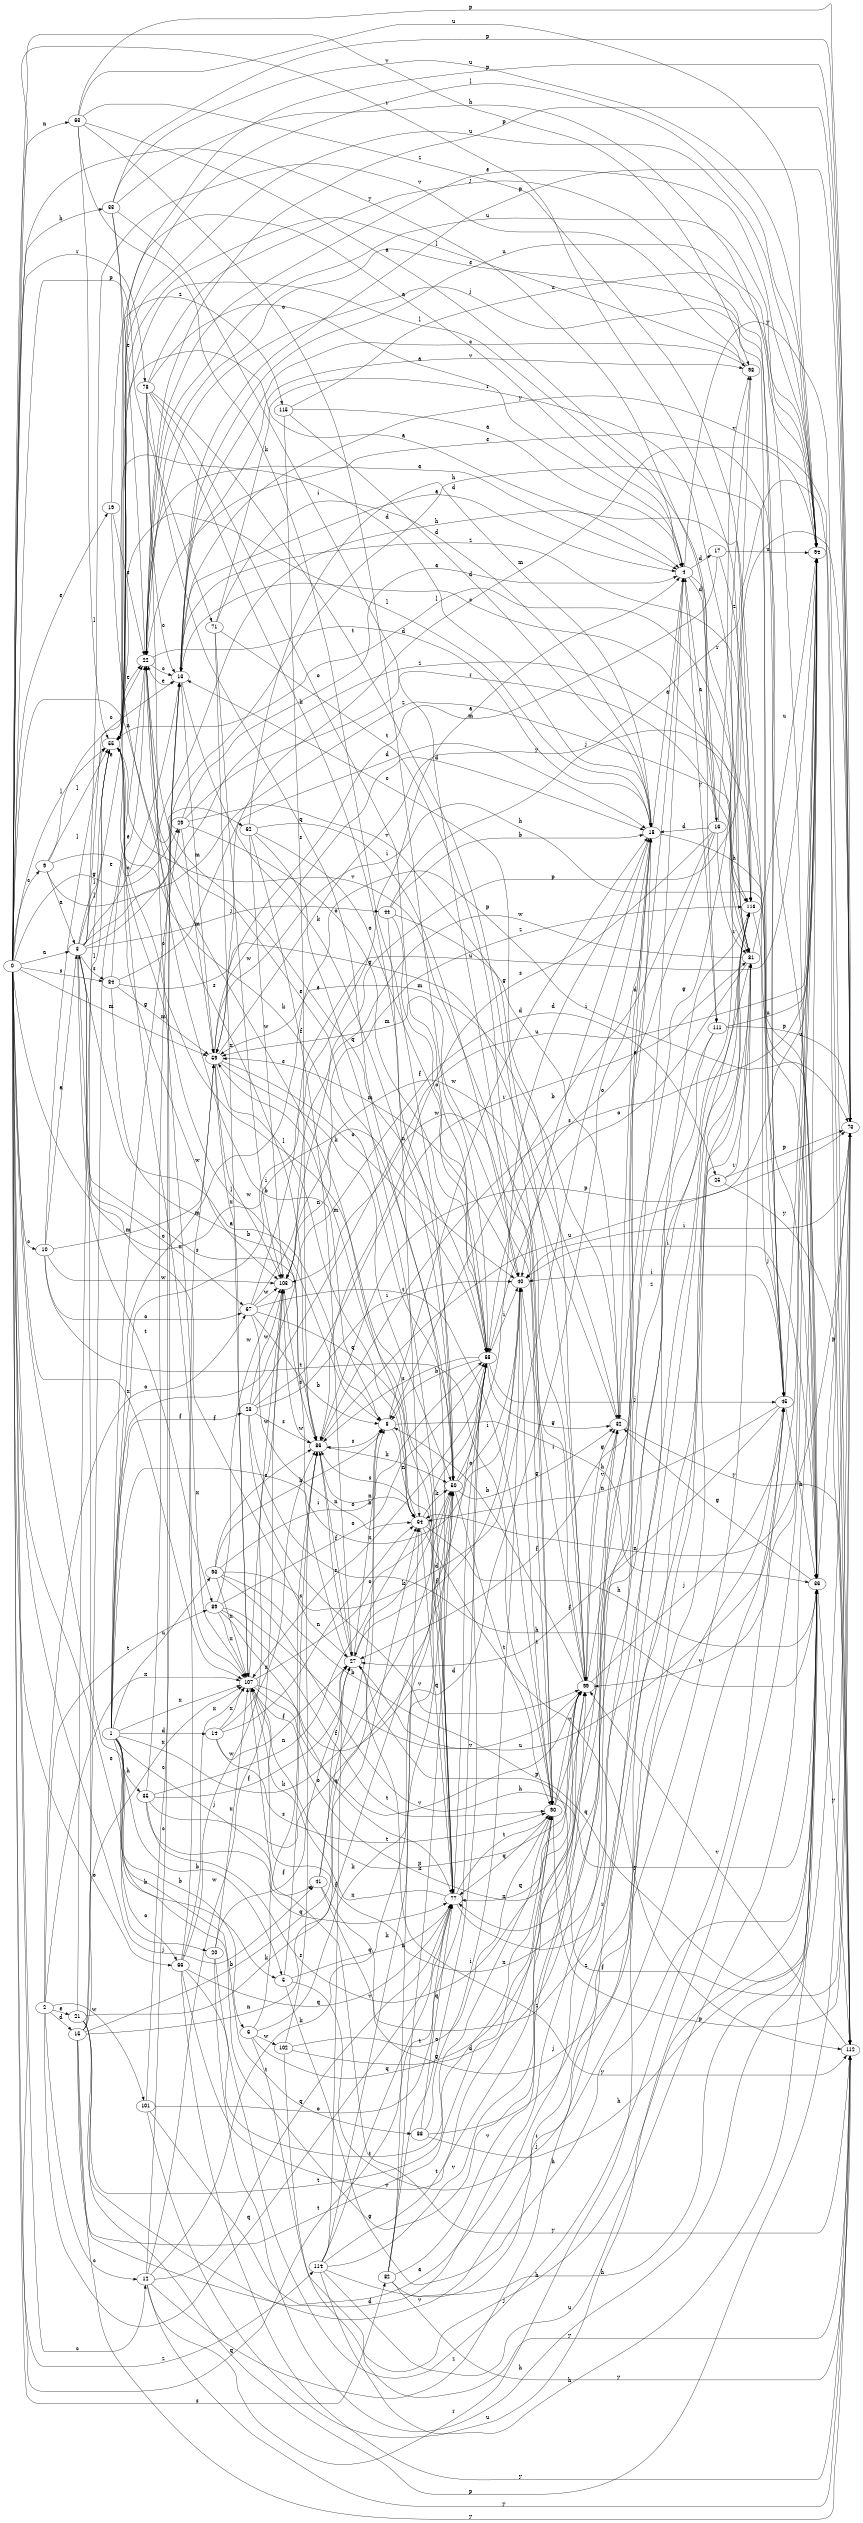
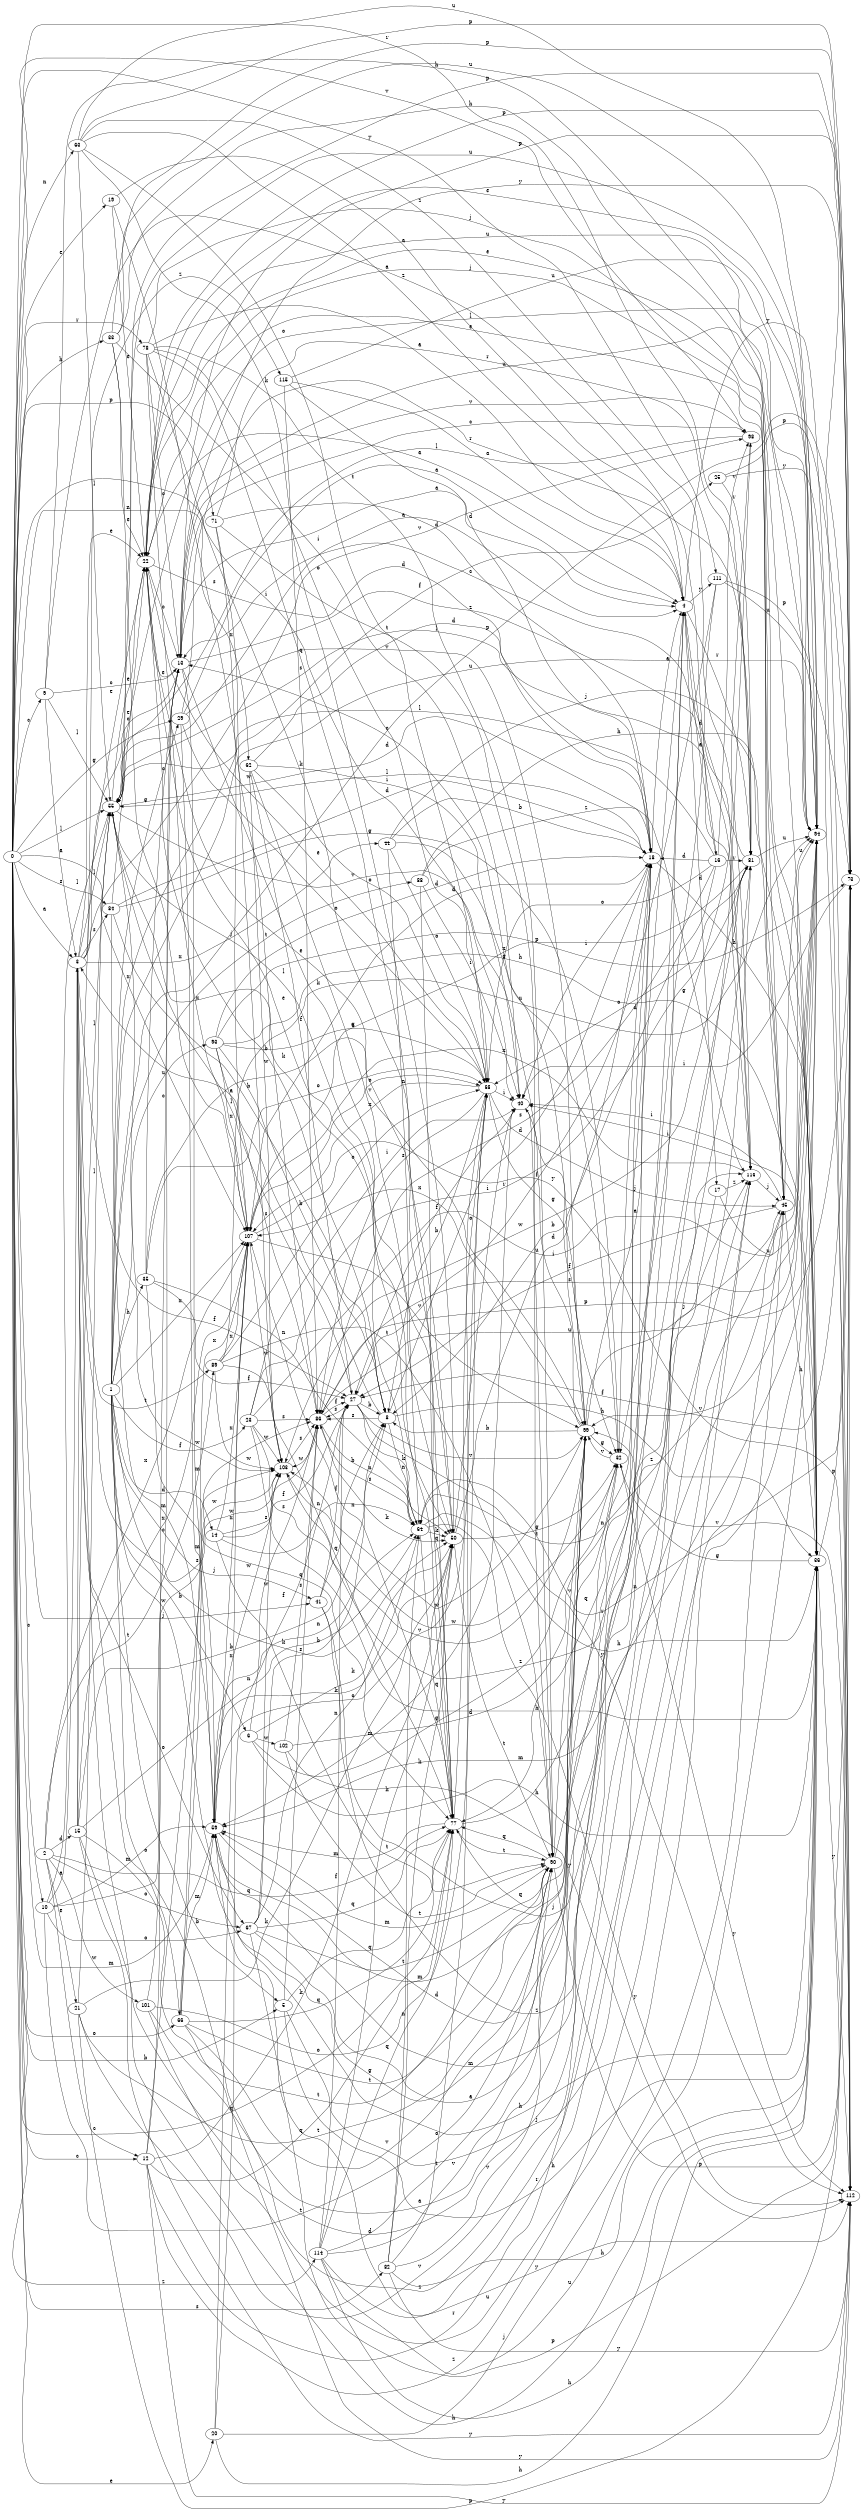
  strict digraph {
    rankdir=LR
    0
    3
    5
    9
    10
    12
    19
    20
    29
    33
    40
    41
    55
    59
    62
    63
    66
    71
    77
    78
    81
    82
    84
    98
    107
    111
    114
    67
    89
    13
    22
    27
    36
    44
    86
    115
    116
    45
    90
    103
    50
    112
    4
    68
    99
    73
    94
    8
    18
    64
    32
    1
    6
    14
    23
    25
    35
    88
    93
    102
    2
    15
    21
    101
    16
    17
    0 -> 3 [label=a]
    0 -> 5 [label=b]
    0 -> 9 [label=c]
    0 -> 10 [label=c]
    0 -> 12 [label=c]
    0 -> 19 [label=e]
    0 -> 20 [label=e]
    0 -> 29 [label=g]
    0 -> 33 [label=h]
    0 -> 40 [label=i]
    0 -> 41 [label=j]
    0 -> 55 [label=l]
    0 -> 59 [label=m]
    0 -> 62 [label=n]
    0 -> 63 [label=n]
    0 -> 66 [label=o]
    0 -> 71 [label=p]
    0 -> 77 [label=q]
    0 -> 78 [label=r]
    0 -> 81 [label=r]
    0 -> 82 [label=s]
    0 -> 84 [label=s]
    0 -> 98 [label=v]
    0 -> 107 [label=x]
    0 -> 111 [label=y]
    0 -> 114 [label=z]
    3 -> 55 [label=l]
    3 -> 84 [label=s]
    3 -> 98 [label=v]
    3 -> 67 [label=o]
    3 -> 89 [label=t]
    3 -> 13 [label=c]
    3 -> 22 [label=e]
    3 -> 27 [label=f]
    3 -> 36 [label=h]
    3 -> 44 [label=j]
    3 -> 86 [label=s]
    3 -> 115 [label=z]
    3 -> 116 [label=z]
    5 -> 77 [label=q]
    5 -> 36 [label=h]
    5 -> 86 [label=s]
    5 -> 45 [label=j]
    9 -> 3 [label=a]
    9 -> 55 [label=l]
    9 -> 13 [label=c]
    9 -> 36 [label=h]
    9 -> 116 [label=z]
    10 -> 3 [label=a]
    10 -> 55 [label=l]
    10 -> 59 [label=m]
    10 -> 67 [label=o]
    10 -> 90 [label=t]
    10 -> 103 [label=w]
    12 -> 77 [label=q]
    12 -> 81 [label=r]
    12 -> 13 [label=c]
    12 -> 116 [label=z]
    12 -> 103 [label=w]
    12 -> 50 [label=k]
    12 -> 112 [label=y]
    19 -> 22 [label=e]
    19 -> 86 [label=s]
    19 -> 4 [label=a]
    20 -> 107 [label=x]
    20 -> 27 [label=f]
    20 -> 36 [label=h]
    20 -> 45 [label=j]
    29 -> 59 [label=m]
    29 -> 81 [label=r]
    29 -> 4 [label=a]
    29 -> 68 [label=o]
    29 -> 99 [label=v]
    33 -> 40 [label=i]
    33 -> 107 [label=x]
    33 -> 22 [label=e]
    33 -> 36 [label=h]
    33 -> 73 [label=p]
    33 -> 94 [label=u]
    40 -> 59 [label=m]
    40 -> 27 [label=f]
    40 -> 90 [label=t]
    41 -> 27 [label=f]
    41 -> 116 [label=z]
    41 -> 45 [label=j]
    41 -> 8 [label=b]
    55 -> 22 [label=e]
    55 -> 103 [label=w]
    55 -> 50 [label=k]
    55 -> 4 [label=a]
    55 -> 99 [label=v]
    55 -> 73 [label=p]
    55 -> 94 [label=u]
    55 -> 18 [label=d]
    59 -> 107 [label=x]
    59 -> 36 [label=h]
    59 -> 103 [label=w]
    59 -> 50 [label=k]
    59 -> 112 [label=y]
    59 -> 68 [label=o]
    59 -> 18 [label=d]
    59 -> 64 [label=n]
    62 -> 40 [label=i]
    62 -> 77 [label=q]
    62 -> 27 [label=f]
    62 -> 103 [label=w]
    62 -> 68 [label=o]
    62 -> 18 [label=d]
    63 -> 55 [label=l]
    63 -> 116 [label=z]
    63 -> 50 [label=k]
    63 -> 4 [label=a]
    63 -> 68 [label=o]
    63 -> 73 [label=p]
    63 -> 94 [label=u]
    66 -> 59 [label=m]
    66 -> 77 [label=q]
    66 -> 107 [label=x]
    66 -> 90 [label=t]
    66 -> 103 [label=w]
    66 -> 112 [label=y]
    66 -> 99 [label=v]
    71 -> 81 [label=r]
    71 -> 107 [label=x]
    71 -> 90 [label=t]
    71 -> 103 [label=w]
    71 -> 18 [label=d]
    77 -> 55 [label=l]
    77 -> 59 [label=m]
    77 -> 81 [label=r]
    77 -> 107 [label=x]
    77 -> 90 [label=t]
    77 -> 68 [label=o]
    78 -> 77 [label=q]
    78 -> 107 [label=x]
    78 -> 13 [label=c]
    78 -> 45 [label=j]
    78 -> 90 [label=t]
    78 -> 50 [label=k]
    78 -> 4 [label=a]
    78 -> 68 [label=o]
    81 -> 107 [label=x]
    81 -> 13 [label=c]
    81 -> 103 [label=w]
    81 -> 68 [label=o]
    81 -> 94 [label=u]
    82 -> 36 [label=h]
    82 -> 50 [label=k]
    82 -> 112 [label=y]
    82 -> 68 [label=o]
    82 -> 99 [label=v]
    82 -> 64 [label=n]
    84 -> 59 [label=m]
    84 -> 22 [label=e]
    84 -> 8 [label=b]
    84 -> 18 [label=d]
    84 -> 32 [label=g]
    98 -> 55 [label=l]
    98 -> 13 [label=c]
    98 -> 32 [label=g]
    107 -> 103 [label=w]
    107 -> 112 [label=y]
    107 -> 68 [label=o]
    107 -> 99 [label=v]
    107 -> 18 [label=d]
    111 -> 77 [label=q]
    111 -> 27 [label=f]
    111 -> 73 [label=p]
    111 -> 94 [label=u]
    114 -> 77 [label=q]
    114 -> 81 [label=r]
    114 -> 27 [label=f]
    114 -> 36 [label=h]
    114 -> 90 [label=t]
    114 -> 50 [label=k]
    114 -> 99 [label=v]
    114 -> 94 [label=u]
    67 -> 77 [label=q]
    67 -> 90 [label=t]
    67 -> 103 [label=w]
    67 -> 4 [label=a]
    67 -> 73 [label=p]
    67 -> 8 [label=b]
    67 -> 64 [label=n]
    89 -> 77 [label=q]
    89 -> 107 [label=x]
    89 -> 90 [label=t]
    89 -> 103 [label=w]
    89 -> 68 [label=o]
    89 -> 94 [label=u]
    13 -> 59 [label=m]
    13 -> 98 [label=v]
    13 -> 22 [label=e]
    13 -> 116 [label=z]
    13 -> 50 [label=k]
    13 -> 112 [label=y]
    13 -> 4 [label=a]
    13 -> 73 [label=p]
    13 -> 94 [label=u]
    22 -> 13 [label=c]
    22 -> 45 [label=j]
    22 -> 4 [label=a]
    22 -> 73 [label=p]
    22 -> 94 [label=u]
    22 -> 8 [label=b]
    22 -> 18 [label=d]
    27 -> 55 [label=l]
    27 -> 86 [label=s]
    27 -> 50 [label=k]
    27 -> 112 [label=y]
    27 -> 99 [label=v]
    27 -> 8 [label=b]
    36 -> 40 [label=i]
    36 -> 22 [label=e]
    36 -> 112 [label=y]
    36 -> 73 [label=p]
    36 -> 32 [label=g]
    44 -> 45 [label=j]
    44 -> 68 [label=o]
    44 -> 18 [label=b]
    44 -> 64 [label=n]
    44 -> 32 [label=g]
    86 -> 27 [label=f]
    86 -> 103 [label=w]
    86 -> 50 [label=k]
    86 -> 73 [label=p]
    86 -> 94 [label=u]
    86 -> 64 [label=n]
    115 -> 86 [label=s]
    115 -> 4 [label=a]
    115 -> 94 [label=u]
    115 -> 18 [label=d]
    116 -> 55 [label=l]
    116 -> 107 [label=x]
    116 -> 45 [label=j]
    45 -> 40 [label=i]
    45 -> 22 [label=e]
    45 -> 27 [label=f]
    45 -> 36 [label=h]
    45 -> 94 [label=u]
    45 -> 64 [label=n]
    90 -> 59 [label=m]
    90 -> 77 [label=q]
    90 -> 116 [label=z]
    90 -> 99 [label=v]
    90 -> 73 [label=p]
    103 -> 86 [label=s]
    103 -> 116 [label=z]
    50 -> 40 [label=i]
    50 -> 22 [label=e]
    50 -> 90 [label=t]
    50 -> 18 [label=d]
    50 -> 32 [label=g]
    112 -> 99 [label=v]
    4 -> 81 [label=r]
    4 -> 111 [label=y]
    4 -> 112 [label=y]
    4 -> 16 [label=d]
    4 -> 17 [label=d]
    68 -> 40 [label=i]
    68 -> 107 [label=x]
    68 -> 22 [label=e]
    68 -> 86 [label=s]
    68 -> 45 [label=j]
    68 -> 8 [label=b]
    68 -> 32 [label=g]
    99 -> 40 [label=i]
    99 -> 77 [label=q]
    99 -> 107 [label=x]
    99 -> 13 [label=c]
    99 -> 45 [label=j]
    99 -> 103 [label=w]
    99 -> 4 [label=a]
    99 -> 8 [label=b]
    99 -> 32 [label=g]
    73 -> 40 [label=i]
    73 -> 27 [label=f]
    73 -> 64 [label=n]
    94 -> 55 [label=l]
    94 -> 59 [label=m]
    94 -> 22 [label=e]
    94 -> 86 [label=s]
    94 -> 99 [label=v]
    8 -> 3 [label=a]
    8 -> 36 [label=h]
    8 -> 86 [label=s]
    8 -> 18 [label=d]
    8 -> 64 [label=n]
    18 -> 40 [label=i]
    18 -> 55 [label=l]
    18 -> 36 [label=h]
    18 -> 4 [label=a]
    64 -> 77 [label=q]
    64 -> 22 [label=e]
    64 -> 36 [label=h]
    64 -> 86 [label=s]
    64 -> 50 [label=k]
    64 -> 112 [label=y]
    32 -> 59 [label=m]
    32 -> 103 [label=w]
    32 -> 112 [label=y]
    32 -> 99 [label=v]
    32 -> 18 [label=d]
    1 -> 5 [label=b]
    1 -> 29 [label=g]
-   1 -> 40 [label=i]
    1 -> 41 [label=j]
    1 -> 66 [label=o]
    1 -> 107 [label=x]
    1 -> 50 [label=k]
    1 -> 73 [label=p]
    1 -> 94 [label=u]
    1 -> 32 [label=g]
    1 -> 6 [label=b]
    1 -> 14 [label=d]
    1 -> 23 [label=f]
    1 -> 25 [label=f]
    1 -> 35 [label=h]
    1 -> 88 [label=t]
    1 -> 93 [label=u]
    6 -> 36 [label=h]
    6 -> 86 [label=s]
    6 -> 50 [label=k]
    6 -> 32 [label=g]
    6 -> 102 [label=w]
    14 -> 107 [label=x]
    14 -> 27 [label=f]
    14 -> 86 [label=s]
    14 -> 90 [label=t]
    14 -> 64 [label=n]
    23 -> 40 [label=i]
    23 -> 81 [label=r]
    23 -> 36 [label=h]
    23 -> 86 [label=s]
    23 -> 103 [label=w]
    23 -> 99 [label=v]
    23 -> 94 [label=u]
    25 -> 81 [label=r]
    25 -> 112 [label=y]
    25 -> 73 [label=p]
    35 -> 77 [label=q]
    35 -> 13 [label=c]
    35 -> 27 [label=f]
    35 -> 68 [label=o]
    35 -> 99 [label=v]
    35 -> 64 [label=n]
    88 -> 40 [label=i]
    88 -> 77 [label=q]
    88 -> 36 [label=h]
    88 -> 116 [label=z]
    93 -> 107 [label=x]
    93 -> 36 [label=h]
    93 -> 86 [label=s]
    93 -> 68 [label=o]
    93 -> 73 [label=p]
    93 -> 8 [label=b]
    93 -> 18 [label=d]
    102 -> 86 [label=s]
    102 -> 90 [label=t]
    102 -> 112 [label=y]
    102 -> 18 [label=d]
    2 -> 12 [label=c]
    2 -> 77 [label=q]
    2 -> 107 [label=x]
    2 -> 67 [label=o]
    2 -> 89 [label=t]
    2 -> 15 [label=d]
    2 -> 21 [label=e]
    2 -> 101 [label=w]
    15 -> 55 [label=l]
    15 -> 107 [label=x]
    15 -> 22 [label=e]
    15 -> 90 [label=t]
    15 -> 112 [label=y]
    15 -> 8 [label=b]
    15 -> 18 [label=d]
    15 -> 64 [label=n]
    21 -> 55 [label=l]
    21 -> 98 [label=v]
    21 -> 90 [label=t]
    21 -> 50 [label=k]
    21 -> 73 [label=p]
    101 -> 13 [label=c]
    101 -> 4 [label=a]
    101 -> 68 [label=o]
    101 -> 94 [label=u]
    16 -> 55 [label=l]
    16 -> 81 [label=r]
    16 -> 98 [label=v]
    16 -> 86 [label=s]
    16 -> 4 [label=a]
    16 -> 68 [label=o]
    16 -> 8 [label=b]
    16 -> 18 [label=d]
    17 -> 59 [label=m]
    17 -> 116 [label=z]
    17 -> 94 [label=u]
  }
